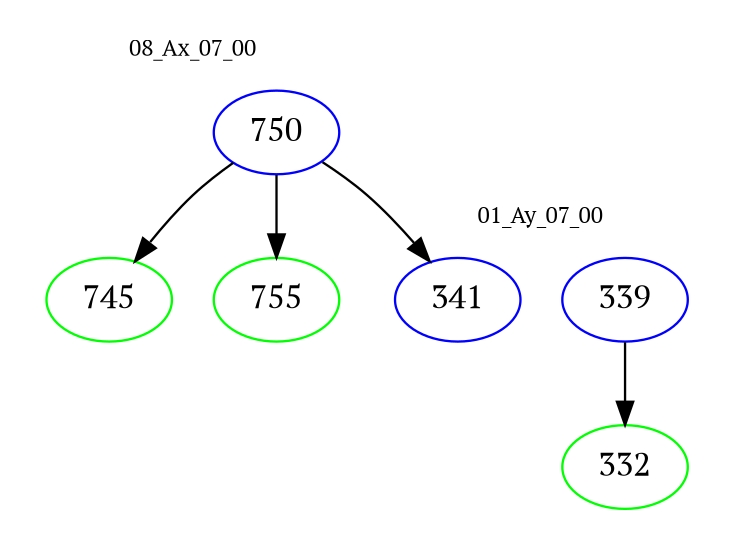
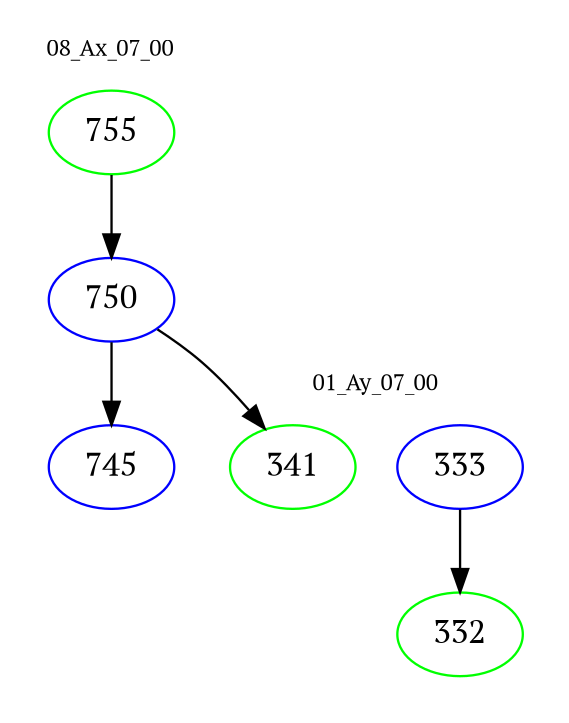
  digraph {
    fontname="PT Serif"
    node [color=green fontname="PT Serif"]
    edge [color=black fontname="PT Serif"]
    n1 [color=blue label=750]
-   n2 [label=745]
+   n2 [color=blue label=745]
    n3 [label=755]
-   n4 [color=blue label=339]
+   n4 [color=blue label=333]
    n5 [label=332]
-   n6 [color=blue label=341]
+   n6 [label=341]
    subgraph cluster_1 {
      color=white
      fontsize=10
      label="08_Ax_07_00"
      n1
      n2
      n3
    }
    subgraph cluster_2 {
      color=white
      fontsize=10
      label="01_Ay_07_00"
      n4
      n5
      n6
    }
    n1 -> n2
-   n1 -> n3
+   n3 -> n1
    n1 -> n6
    n4 -> n5
  }
